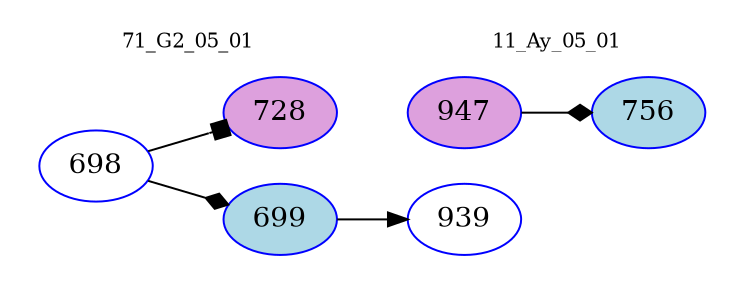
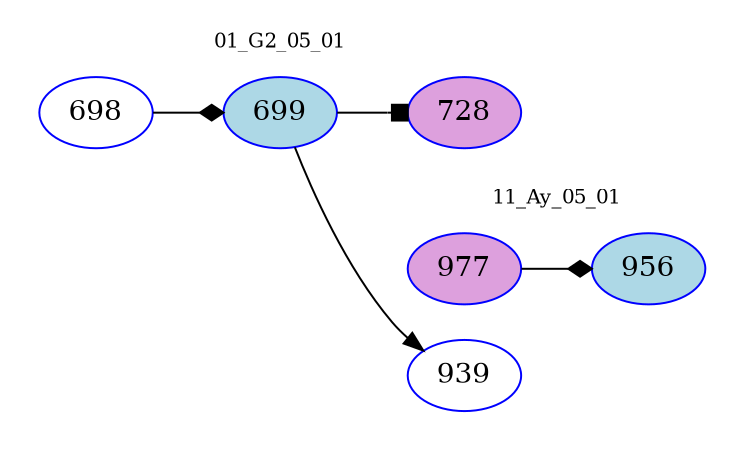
  digraph {
    rankdir=LR
    node [color=blue fillcolor=plum style=filled]
    edge [arrowhead=diamond color=black]
-   n1 [label=947]
+   n1 [label=977]
    n2 [fillcolor=white label=939]
-   n3 [fillcolor=lightblue label=756]
+   n3 [fillcolor=lightblue label=956]
    n4 [fillcolor=white label=698]
    n5 [fillcolor=lightblue label=699]
    n6 [label=728]
    subgraph cluster_1 {
      color=white
      fontsize=10
      label="11_Ay_05_01"
      n1
      n2
      n3
    }
    subgraph cluster_2 {
      color=white
      fontsize=10
-     label="71_G2_05_01"
+     label="01_G2_05_01"
      n4
      n5
      n6
    }
    n1 -> n3
    n4 -> n5
-   n4 -> n6 [arrowhead=box]
+   n5 -> n6 [arrowhead=box]
    n5 -> n2 [arrowhead=normal]
  }
